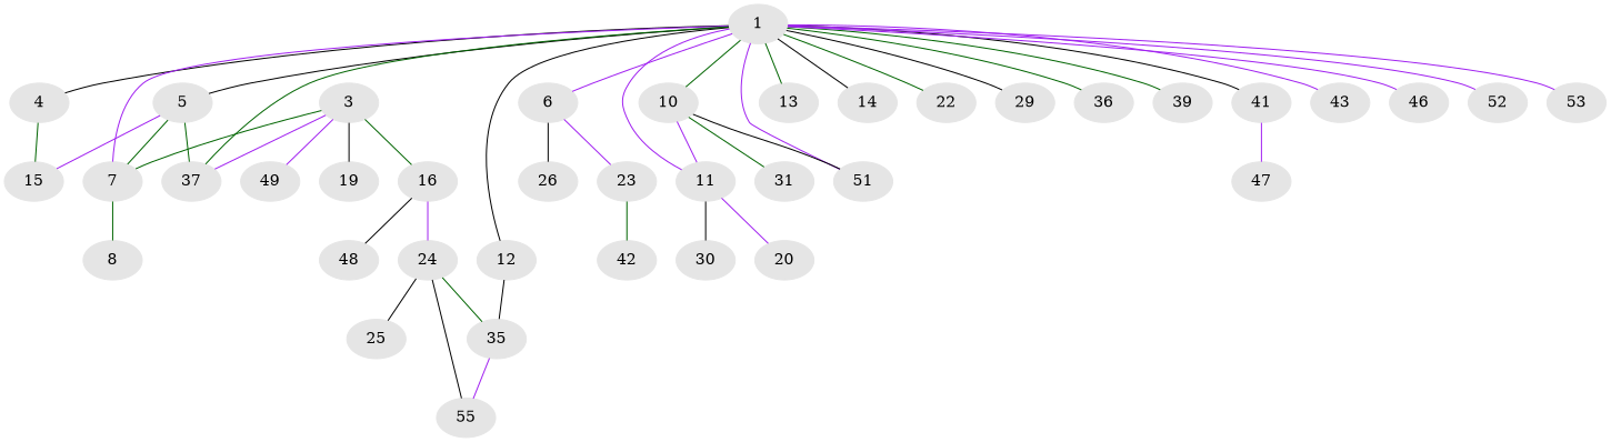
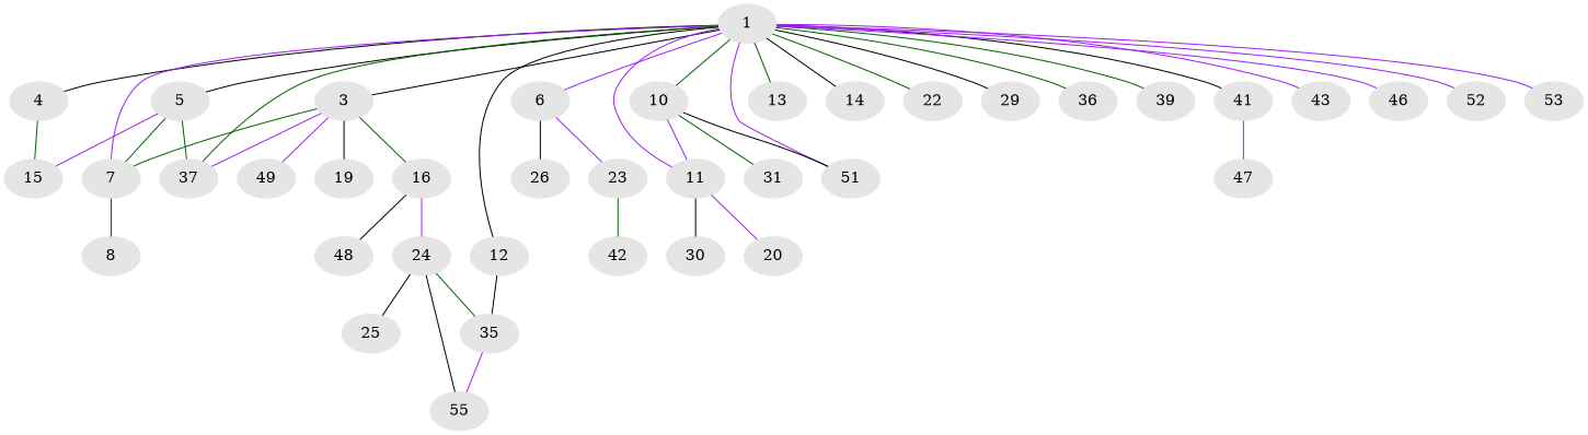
  graph {
    node [color=gray90 style=filled]
    edge [color=purple]
    1 [super="+2"]
    3 [super="+9"]
    4
    5 [super="+27"]
    6 [super="+50"]
    7 [super="+38"]
    10 [super="+21"]
    11 [super="+32"]
    12 [super="+40"]
    13 [super="+18"]
    14
    22
    29
    36
    37 [super="+44"]
    39
    41
    43
    46
    51
    52
    53
    16 [super="+34"]
    19
    49
    15 [super="+17"]
    23 [super="+33"]
    26
    8 [super="+28"]
    31
    20
    30
    35 [super="+54"]
    47 [super="+56"]
    24 [super="+45"]
    48
    42
    55
    25
+   1 -- 3 [color=black weight=2]
    1 -- 4 [color=black]
    1 -- 5 [color=black]
    1 -- 6
    1 -- 7
    1 -- 10 [color=darkgreen weight=2]
    1 -- 11
    1 -- 12 [color=black]
    1 -- 13 [color=darkgreen]
    1 -- 14 [color=black]
    1 -- 22 [color=darkgreen]
    1 -- 29 [color=black]
    1 -- 36 [color=darkgreen]
    1 -- 37 [color=darkgreen]
    1 -- 39 [color=darkgreen weight=2]
    1 -- 41 [color=black]
    1 -- 43
    1 -- 46
    1 -- 51
    1 -- 52
    1 -- 53
    3 -- 7 [color=darkgreen]
    3 -- 37
    3 -- 16 [color=darkgreen]
    3 -- 19 [color=black]
    3 -- 49
    4 -- 15 [color=darkgreen]
    5 -- 7 [color=darkgreen]
    5 -- 37 [color=darkgreen]
    5 -- 15
    6 -- 23
    6 -- 26 [color=black]
    7 -- 8 [color=darkgreen]
    10 -- 11
    10 -- 51 [color=black]
    10 -- 31 [color=darkgreen]
    11 -- 20
    11 -- 30 [color=black]
    12 -- 35 [color=black]
    41 -- 47
    16 -- 24
    16 -- 48 [color=black]
    23 -- 42 [color=darkgreen]
    35 -- 55
    24 -- 35 [color=darkgreen]
    24 -- 55 [color=black]
    24 -- 25 [color=black]
  }
